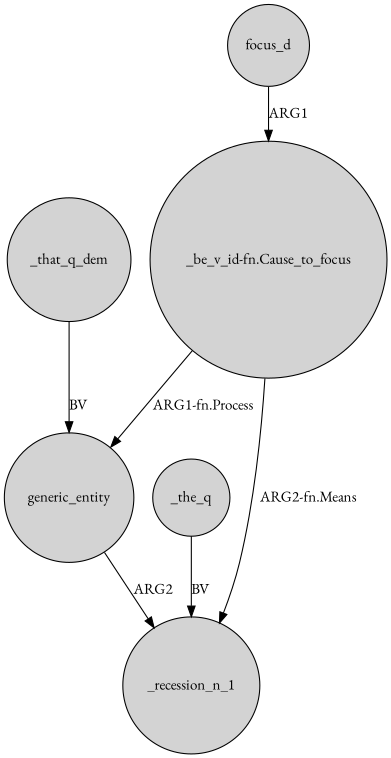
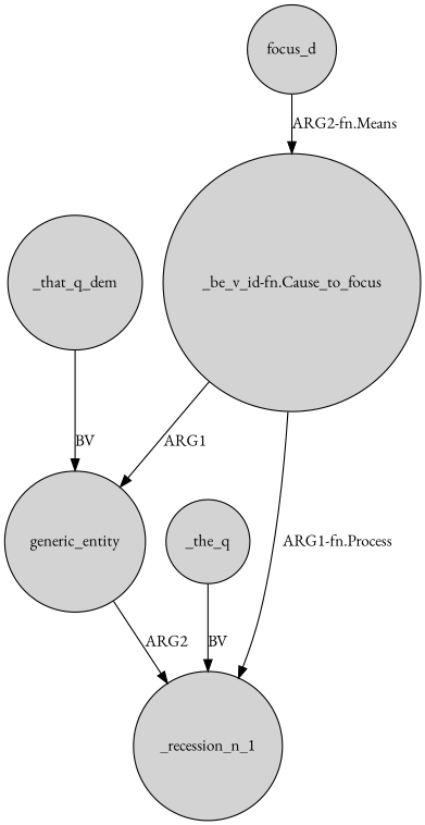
  digraph {
    fontname="EB Garamond"
    node [fontname="EB Garamond" shape=circle style=filled]
    edge [fontname="EB Garamond"]
    n1 [label="_be_v_id-fn.Cause_to_focus"]
    focus_d
    _recession_n_1
    generic_entity
    _that_q_dem
    _the_q
-   n1 -> _recession_n_1 [label="ARG2-fn.Means"]
-   n1 -> generic_entity [label="ARG1-fn.Process"]
-   focus_d -> n1 [label=ARG1]
+   n1 -> _recession_n_1 [label="ARG1-fn.Process"]
+   n1 -> generic_entity [label=ARG1]
+   focus_d -> n1 [label="ARG2-fn.Means"]
    generic_entity -> _recession_n_1 [label=ARG2]
    _that_q_dem -> generic_entity [label=BV]
    _the_q -> _recession_n_1 [label=BV]
  }
